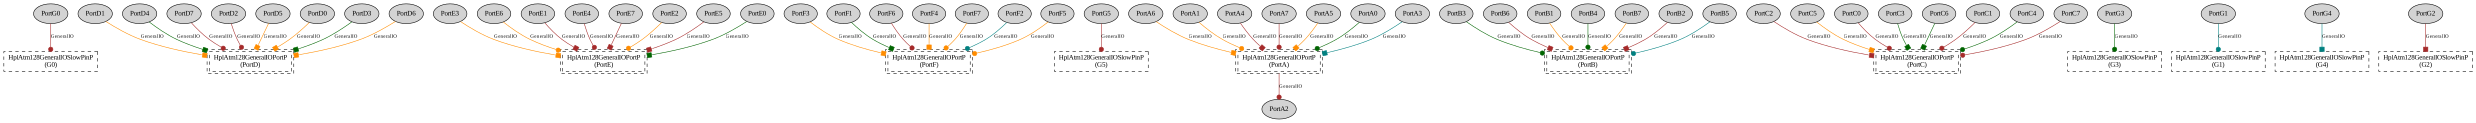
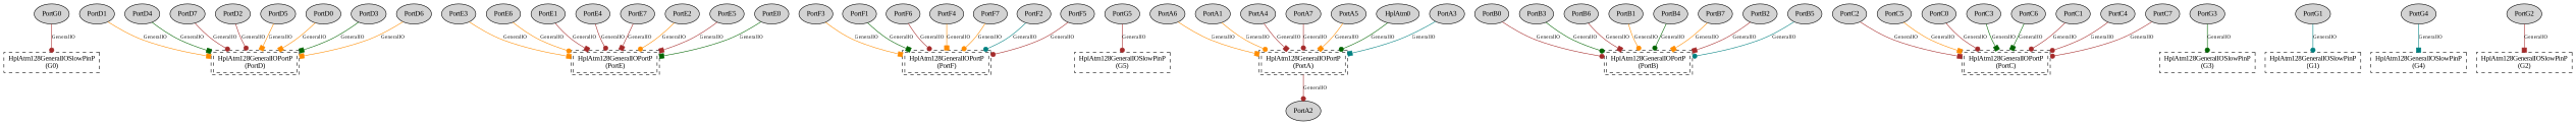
  digraph {
    fontname="Liberation Serif"
    node [fontname="Liberation Serif" fontsize=12 shape=ellipse style=filled]
    edge [arrowhead=box color=brown fontname="Liberation Serif" fontsize=10]
    n1 [label=PortG0]
    n2 [label="HplAtm128GeneralIOSlowPinP\n(G0)" shape=box style=dashed]
    n3 [label=PortD1]
    n4 [label="HplAtm128GeneralIOPortP\n(PortD)" peripheries=2 shape=box style=dashed]
    n5 [label=PortE3]
    n6 [label="HplAtm128GeneralIOPortP\n(PortE)" peripheries=2 shape=box style=dashed]
    n7 [label=PortF3]
    n8 [label="HplAtm128GeneralIOPortP\n(PortF)" peripheries=2 shape=box style=dashed]
    n9 [label=PortG5]
    n10 [label="HplAtm128GeneralIOSlowPinP\n(G5)" shape=box style=dashed]
    n11 [label=PortA6]
    n12 [label="HplAtm128GeneralIOPortP\n(PortA)" peripheries=2 shape=box style=dashed]
    n13 [label=PortA2]
    n14 [label=PortF1]
+   n15 [label=PortB0]
    n16 [label="HplAtm128GeneralIOPortP\n(PortB)" peripheries=2 shape=box style=dashed]
    n17 [label=PortC2]
    n18 [label="HplAtm128GeneralIOPortP\n(PortC)" peripheries=2 shape=box style=dashed]
    n19 [label=PortD4]
    n20 [label=PortE6]
    n21 [label=PortA1]
    n22 [label=PortB3]
    n23 [label=PortC5]
    n24 [label=PortD7]
    n25 [label=PortF6]
    n26 [label=PortG3]
    n27 [label="HplAtm128GeneralIOSlowPinP\n(G3)" shape=box style=dashed]
    n28 [label=PortE1]
    n29 [label=PortA4]
    n30 [label=PortB6]
    n31 [label=PortG1]
    n32 [label="HplAtm128GeneralIOSlowPinP\n(G1)" shape=box style=dashed]
    n33 [label=PortC0]
    n34 [label=PortD2]
    n35 [label=PortE4]
    n36 [label=PortF4]
    n37 [label=PortA7]
    n38 [label=PortB1]
    n39 [label=PortC3]
    n40 [label=PortD5]
    n41 [label=PortE7]
    n42 [label=PortB4]
    n43 [label=PortC6]
    n44 [label=PortF7]
    n45 [label=PortD0]
    n46 [label=PortE2]
    n47 [label=PortF2]
    n48 [label=PortG4]
    n49 [label="HplAtm128GeneralIOSlowPinP\n(G4)" shape=box style=dashed]
    n50 [label=PortA5]
    n51 [label=PortB7]
    n52 [label=PortC1]
    n53 [label=PortD3]
    n54 [label=PortE5]
    n55 [label=PortF5]
-   n56 [label=PortA0]
+   n56 [label=HplAtm0]
    n57 [label=PortB2]
    n58 [label=PortC4]
    n59 [label=PortD6]
    n60 [label=PortG2]
    n61 [label="HplAtm128GeneralIOSlowPinP\n(G2)" shape=box style=dashed]
    n62 [label=PortE0]
    n63 [label=PortC7]
    n64 [label=PortA3]
    n65 [label=PortB5]
    n1 -> n2 [arrowhead=dot label=GeneralIO]
    n3 -> n4 [color=darkorange label=GeneralIO]
    n5 -> n6 [color=darkorange label=GeneralIO]
    n7 -> n8 [color=darkorange label=GeneralIO]
    n9 -> n10 [arrowhead=dot label=GeneralIO]
    n11 -> n12 [color=darkorange label=GeneralIO]
    n12 -> n13 [arrowhead=dot label=GeneralIO]
    n14 -> n8 [color=darkgreen label=GeneralIO]
+   n15 -> n16 [arrowhead=dot label=GeneralIO]
    n17 -> n18 [label=GeneralIO]
    n19 -> n4 [color=darkgreen label=GeneralIO]
    n20 -> n6 [arrowhead=dot color=darkorange label=GeneralIO]
    n21 -> n12 [arrowhead=dot color=darkorange label=GeneralIO]
    n22 -> n16 [arrowhead=dot color=darkgreen label=GeneralIO]
    n23 -> n18 [color=darkorange label=GeneralIO]
    n24 -> n4 [arrowhead=dot label=GeneralIO]
    n25 -> n8 [arrowhead=dot label=GeneralIO]
    n26 -> n27 [arrowhead=dot color=darkgreen label=GeneralIO]
    n28 -> n6 [label=GeneralIO]
    n29 -> n12 [label=GeneralIO]
    n30 -> n16 [label=GeneralIO]
    n31 -> n32 [arrowhead=dot color=teal label=GeneralIO]
    n33 -> n18 [arrowhead=dot label=GeneralIO]
    n34 -> n4 [arrowhead=dot label=GeneralIO]
    n35 -> n6 [arrowhead=dot label=GeneralIO]
    n36 -> n8 [color=darkorange label=GeneralIO]
    n37 -> n12 [arrowhead=dot label=GeneralIO]
    n38 -> n16 [arrowhead=dot color=darkorange label=GeneralIO]
    n39 -> n18 [color=darkgreen label=GeneralIO]
    n40 -> n4 [color=darkorange label=GeneralIO]
    n41 -> n6 [label=GeneralIO]
    n42 -> n16 [arrowhead=dot color=darkgreen label=GeneralIO]
    n43 -> n18 [color=darkgreen label=GeneralIO]
    n44 -> n8 [arrowhead=dot color=darkorange label=GeneralIO]
    n45 -> n4 [color=darkorange label=GeneralIO]
    n46 -> n6 [arrowhead=dot color=darkorange label=GeneralIO]
    n47 -> n8 [arrowhead=dot color=teal label=GeneralIO]
    n48 -> n49 [color=teal label=GeneralIO]
    n50 -> n12 [color=darkorange label=GeneralIO]
    n51 -> n16 [color=darkorange label=GeneralIO]
    n52 -> n18 [arrowhead=dot label=GeneralIO]
    n53 -> n4 [color=darkgreen label=GeneralIO]
    n54 -> n6 [label=GeneralIO]
-   n55 -> n8 [arrowhead=dot color=darkorange label=GeneralIO]
+   n55 -> n8 [arrowhead=dot label=GeneralIO]
    n56 -> n12 [arrowhead=dot color=darkgreen label=GeneralIO]
    n57 -> n16 [label=GeneralIO]
-   n58 -> n18 [arrowhead=dot color=darkgreen label=GeneralIO]
+   n58 -> n18 [arrowhead=dot label=GeneralIO]
    n59 -> n4 [color=darkorange label=GeneralIO]
    n60 -> n61 [label=GeneralIO]
    n62 -> n6 [color=darkgreen label=GeneralIO]
    n63 -> n18 [arrowhead=dot label=GeneralIO]
    n64 -> n12 [color=teal label=GeneralIO]
    n65 -> n16 [arrowhead=dot color=teal label=GeneralIO]
  }
